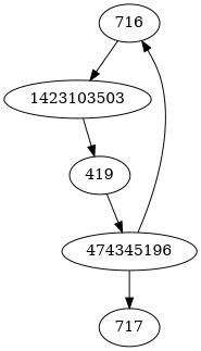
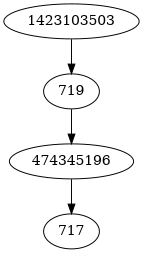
  strict digraph {
-   716
    1423103503
-   719 [label=419]
+   719
    474345196
    717
-   716 -> 1423103503
    1423103503 -> 719
    719 -> 474345196
-   474345196 -> 716
    474345196 -> 717
  }
